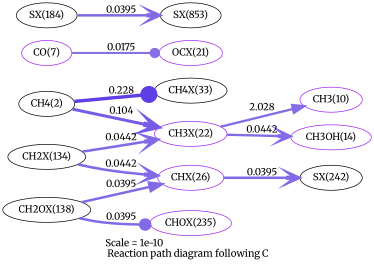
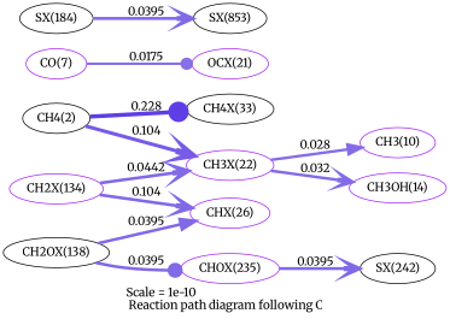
  digraph {
    fontname=Merriweather
    label="Scale = 1e-10\l Reaction path diagram following C"
    rankdir=LR
    node [color=black fontname=Merriweather]
    edge [arrowhead=vee arrowsize=1.78 color="0.7, 0.54, 0.9" fontname=Merriweather penwidth=3.56]
    n1 [label="CH4(2)"]
    n2 [label="CH4X(33)"]
    n3 [color=purple label="CH3X(22)"]
    n4 [color=purple label="CH3(10)"]
    n5 [color=purple label="CH3OH(14)"]
-   n6 [label="CH2X(134)"]
+   n6 [color=purple label="CH2X(134)"]
    n7 [color=purple label="CHX(26)"]
    n8 [label="CH2OX(138)"]
    n9 [color=purple label="CHOX(235)"]
    n10 [label="SX(242)"]
    n11 [color=purple label="OCX(21)"]
    n12 [color=purple label="CO(7)"]
    n13 [label="SX(184)"]
    n14 [label="SX(853)"]
    n1 -> n2 [arrowhead=dot arrowsize=2.44 color="0.7, 0.728, 0.9" label=" 0.228" penwidth=4.88]
    n1 -> n3 [arrowsize=2.15 color="0.7, 0.604, 0.9" label=" 0.104" penwidth=4.29]
-   n3 -> n4 [arrowhead=normal arrowsize=1.65 color="0.7, 0.528, 0.9" label=" 2.028" penwidth=3.3]
-   n3 -> n5 [arrowsize=1.7 color="0.7, 0.532, 0.9" label=" 0.0442" penwidth=3.4]
+   n3 -> n4 [arrowhead=normal arrowsize=1.65 color="0.7, 0.528, 0.9" label=" 0.028" penwidth=3.3]
+   n3 -> n5 [arrowsize=1.7 color="0.7, 0.532, 0.9" label=" 0.032" penwidth=3.4]
    n6 -> n3 [arrowsize=1.82 color="0.7, 0.544, 0.9" label=" 0.0442" penwidth=3.65]
-   n6 -> n7 [arrowsize=1.82 color="0.7, 0.544, 0.9" label=" 0.0442" penwidth=3.65]
+   n6 -> n7 [arrowsize=1.82 color="0.7, 0.544, 0.9" label=" 0.104" penwidth=3.65]
    n8 -> n7 [arrowhead=normal label=" 0.0395"]
    n8 -> n9 [arrowhead=dot label=" 0.0395"]
-   n7 -> n10 [label=" 0.0395"]
+   n9 -> n10 [label=" 0.0395"]
    n12 -> n11 [arrowhead=dot arrowsize=1.47 color="0.7, 0.517, 0.9" label=" 0.0175" penwidth=2.94]
    n13 -> n14 [label=" 0.0395"]
  }
